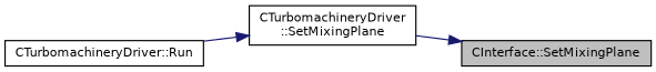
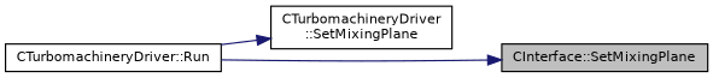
  digraph {
    rankdir=RL
    node [color=black fillcolor=white fontname=Helvetica fontsize=10 shape=record style=filled]
    edge [color=midnightblue dir=back fontname=Helvetica fontsize=10 labelfontname=Helvetica labelfontsize=10 style=solid]
    n1 [fillcolor=grey75 fontcolor=black height=0.2 label="CInterface::SetMixingPlane" width=0.4]
    n2 [height=0.2 label="CTurbomachineryDriver\l::SetMixingPlane" width=0.4]
    n3 [height=0.2 label="CTurbomachineryDriver::Run" width=0.4]
-   n1 -> n2
+   n1 -> n3
    n2 -> n3
  }
